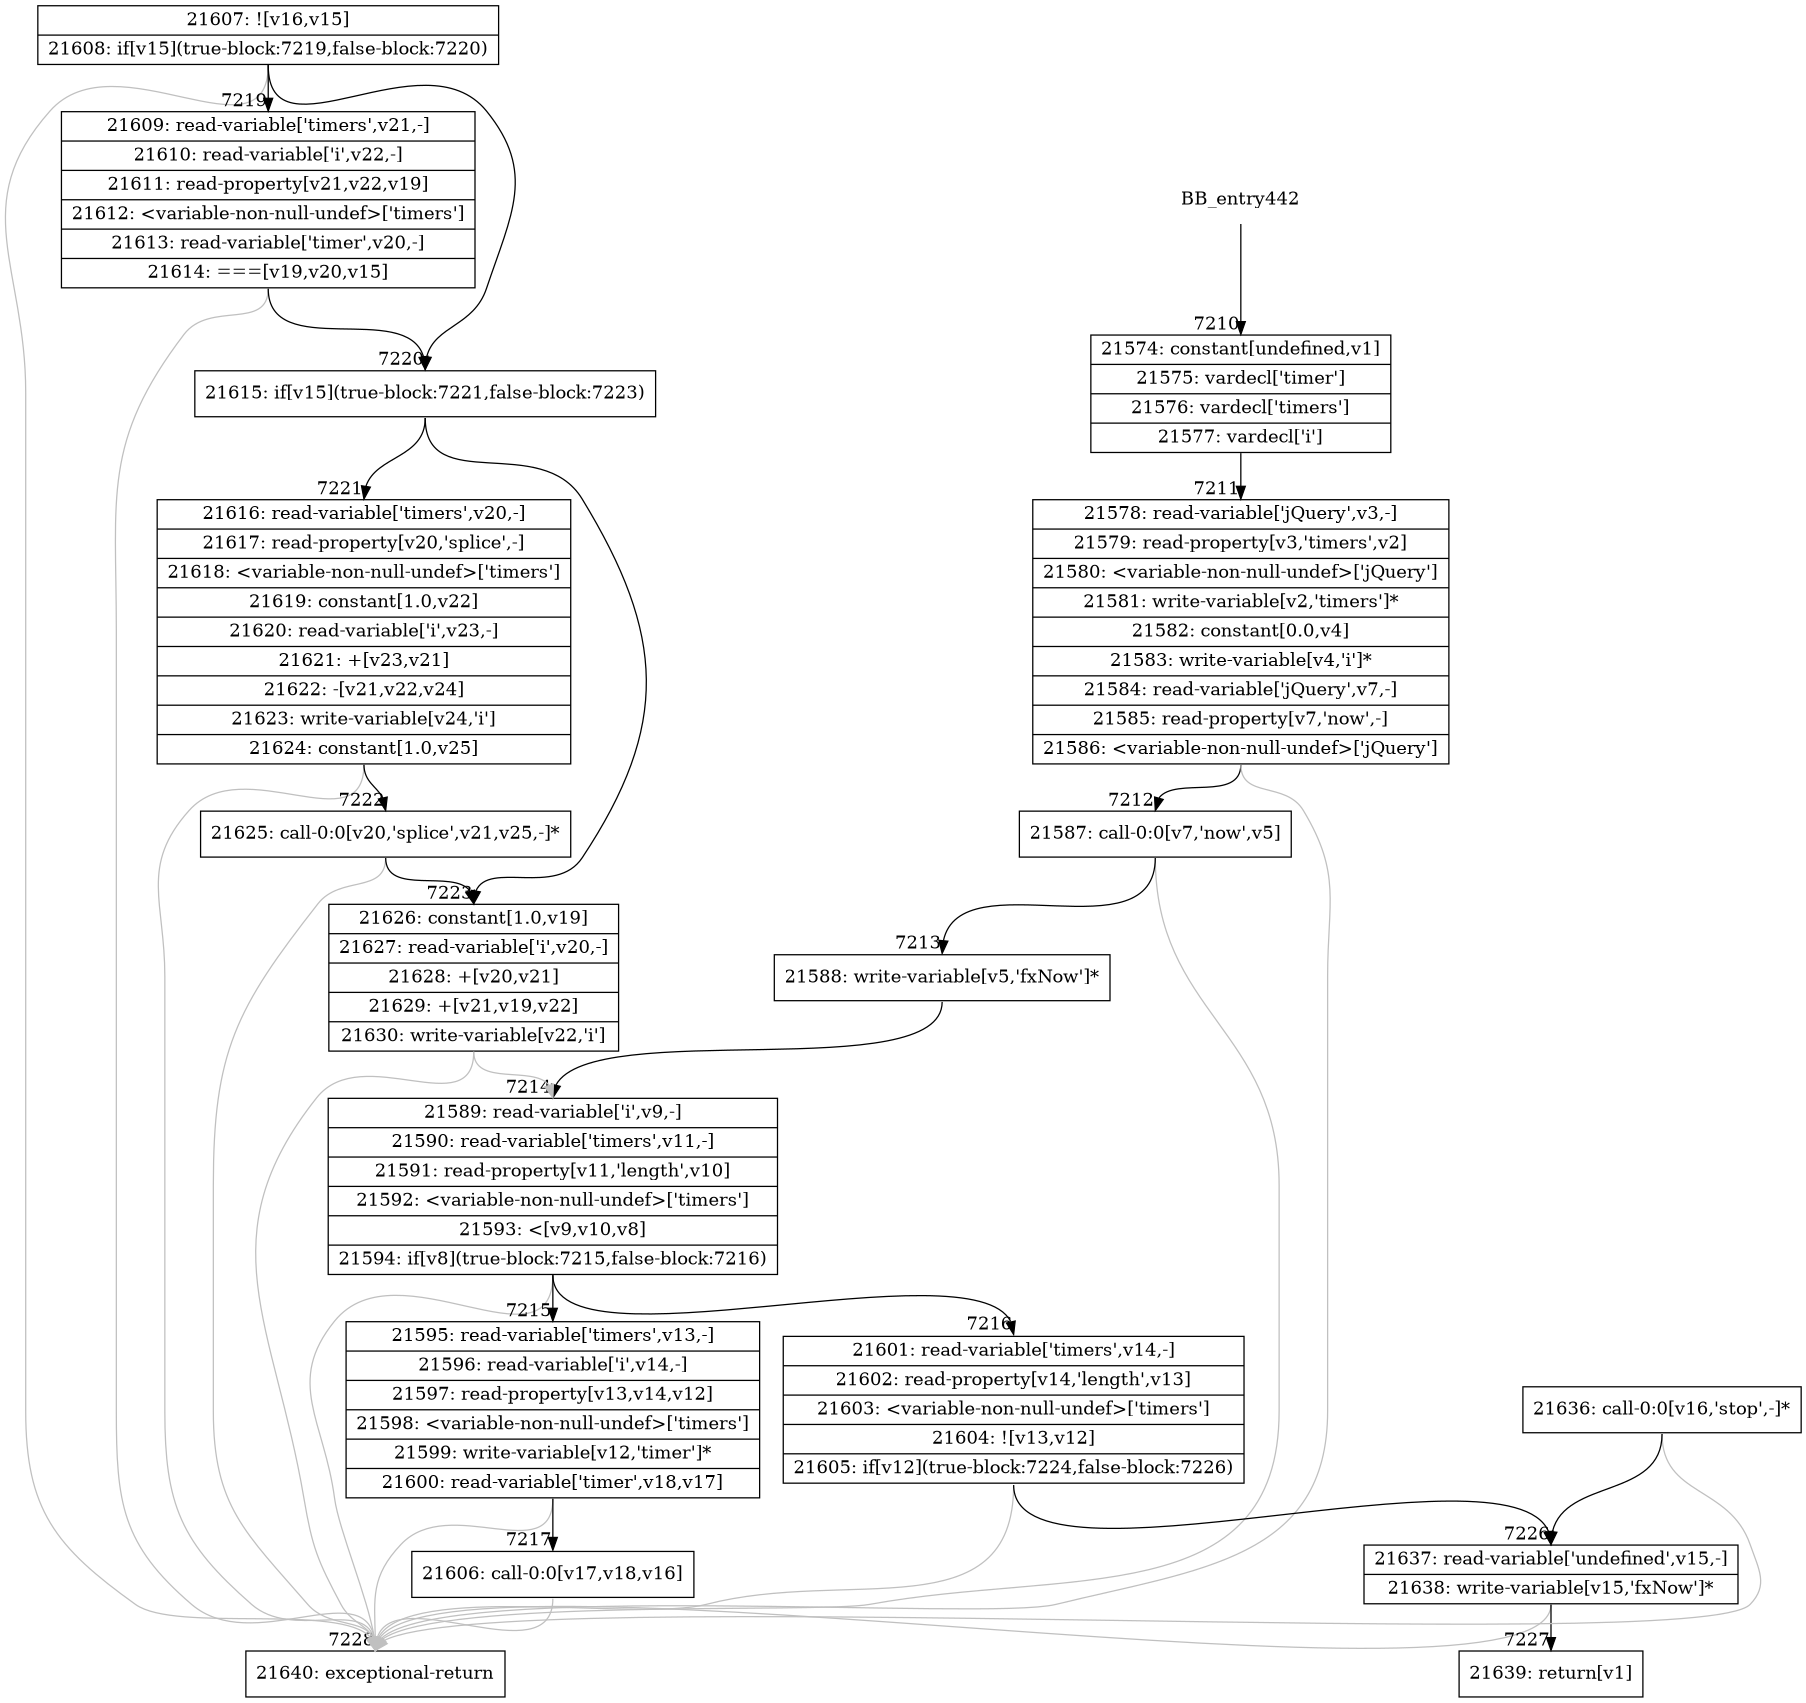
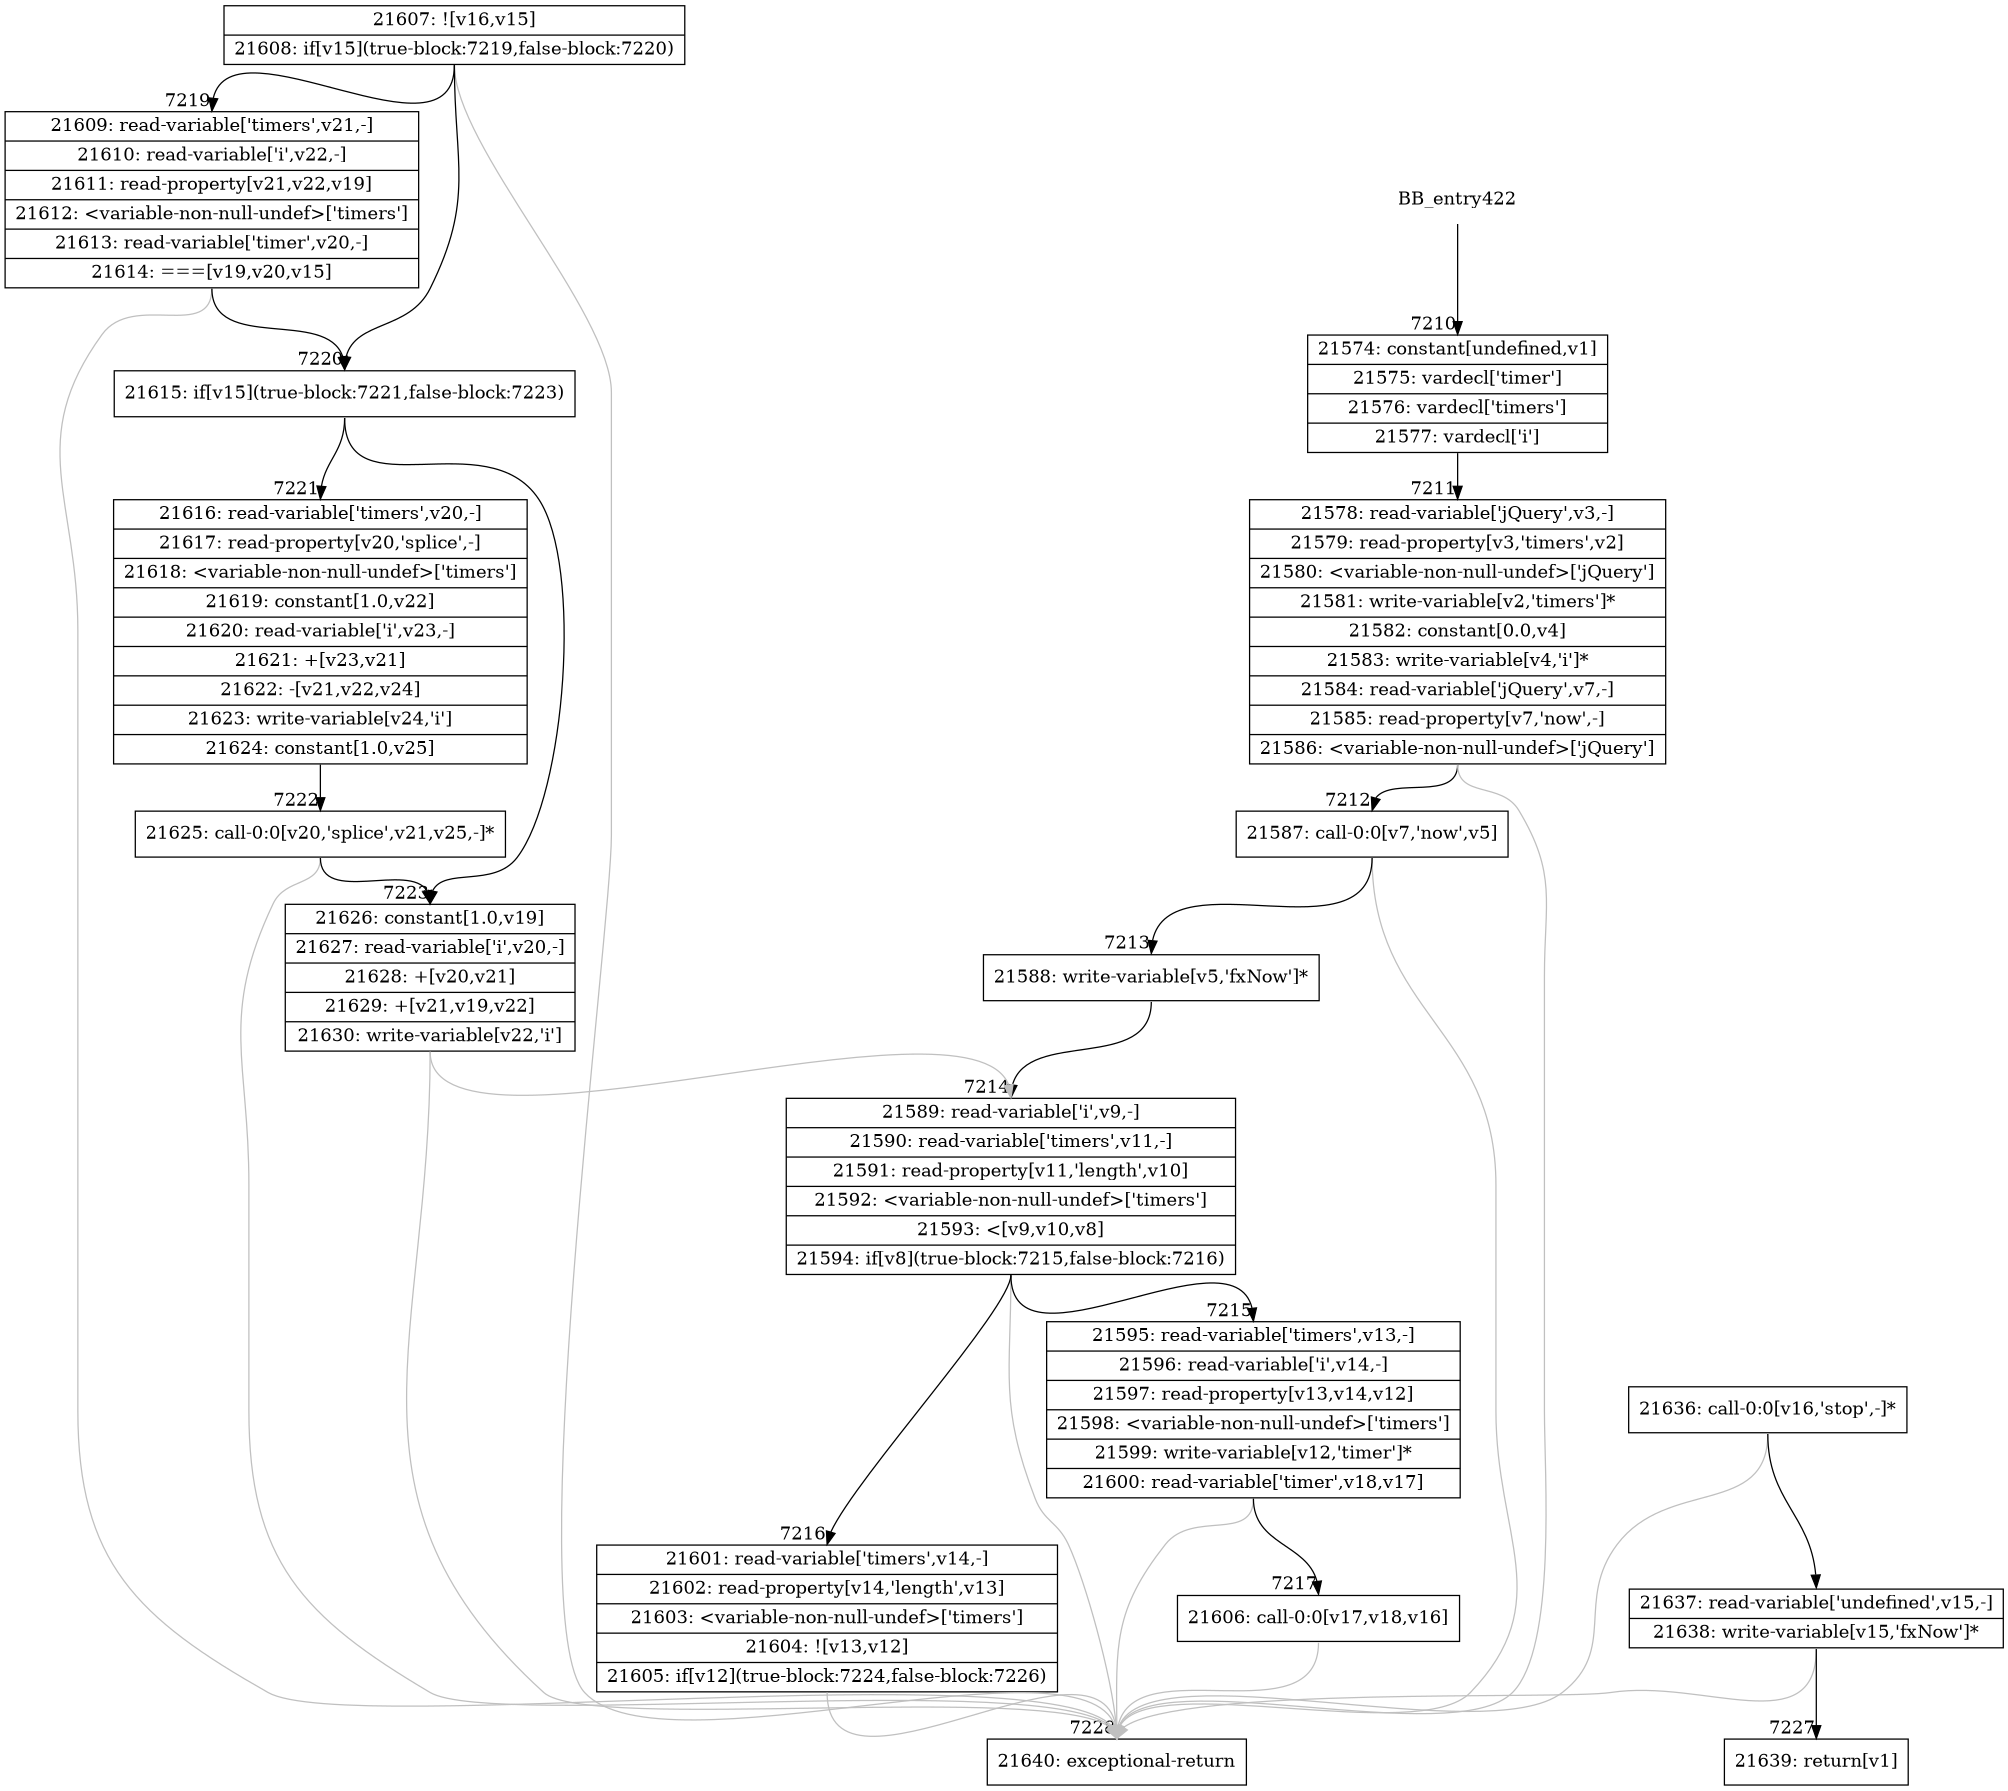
  digraph {
    rankdir=TD
    node [shape=record]
    edge [headport=n tailport=s]
-   BB_entry442 [shape=none]
+   BB_entry442 [shape=none label=BB_entry422]
    n2 [label="{21574: constant[undefined,v1]|21575: vardecl['timer']|21576: vardecl['timers']|21577: vardecl['i']}"]
    n3 [label="{21578: read-variable['jQuery',v3,-]|21579: read-property[v3,'timers',v2]|21580: \<variable-non-null-undef\>['jQuery']|21581: write-variable[v2,'timers']*|21582: constant[0.0,v4]|21583: write-variable[v4,'i']*|21584: read-variable['jQuery',v7,-]|21585: read-property[v7,'now',-]|21586: \<variable-non-null-undef\>['jQuery']}"]
    n4 [label="{21587: call-0:0[v7,'now',v5]}"]
    n5 [label="{21640: exceptional-return}"]
    n6 [label="{21588: write-variable[v5,'fxNow']*}"]
    n7 [label="{21589: read-variable['i',v9,-]|21590: read-variable['timers',v11,-]|21591: read-property[v11,'length',v10]|21592: \<variable-non-null-undef\>['timers']|21593: \<[v9,v10,v8]|21594: if[v8](true-block:7215,false-block:7216)}"]
    n8 [label="{21595: read-variable['timers',v13,-]|21596: read-variable['i',v14,-]|21597: read-property[v13,v14,v12]|21598: \<variable-non-null-undef\>['timers']|21599: write-variable[v12,'timer']*|21600: read-variable['timer',v18,v17]}"]
    n9 [label="{21601: read-variable['timers',v14,-]|21602: read-property[v14,'length',v13]|21603: \<variable-non-null-undef\>['timers']|21604: ![v13,v12]|21605: if[v12](true-block:7224,false-block:7226)}"]
    n10 [label="{21606: call-0:0[v17,v18,v16]}"]
    n11 [label="{21637: read-variable['undefined',v15,-]|21638: write-variable[v15,'fxNow']*}"]
    n12 [label="{21639: return[v1]}"]
    n13 [label="{21607: ![v16,v15]|21608: if[v15](true-block:7219,false-block:7220)}"]
    n14 [label="{21615: if[v15](true-block:7221,false-block:7223)}"]
    n15 [label="{21609: read-variable['timers',v21,-]|21610: read-variable['i',v22,-]|21611: read-property[v21,v22,v19]|21612: \<variable-non-null-undef\>['timers']|21613: read-variable['timer',v20,-]|21614: ===[v19,v20,v15]}"]
    n16 [label="{21636: call-0:0[v16,'stop',-]*}"]
    n17 [label="{21616: read-variable['timers',v20,-]|21617: read-property[v20,'splice',-]|21618: \<variable-non-null-undef\>['timers']|21619: constant[1.0,v22]|21620: read-variable['i',v23,-]|21621: +[v23,v21]|21622: -[v21,v22,v24]|21623: write-variable[v24,'i']|21624: constant[1.0,v25]}"]
    n18 [label="{21626: constant[1.0,v19]|21627: read-variable['i',v20,-]|21628: +[v20,v21]|21629: +[v21,v19,v22]|21630: write-variable[v22,'i']}"]
    n19 [label="{21625: call-0:0[v20,'splice',v21,v25,-]*}"]
    BB_entry442 -> n2 [headlabel="    7210"]
    n2 -> n3 [headlabel="      7211"]
    n3 -> n4 [headlabel="      7212"]
    n3 -> n5 [color=gray headlabel="      7228"]
    n4 -> n5 [color=gray]
    n4 -> n6 [headlabel="      7213"]
    n6 -> n7 [headlabel="      7214"]
    n7 -> n5 [color=gray]
    n7 -> n8 [headlabel="      7215"]
    n7 -> n9 [headlabel="      7216"]
    n8 -> n5 [color=gray]
    n8 -> n10 [headlabel="      7217"]
    n9 -> n5 [color=gray]
-   n9 -> n11 [headlabel="      7226"]
    n10 -> n5 [color=gray]
    n11 -> n5 [color=gray]
    n11 -> n12 [headlabel="      7227"]
    n13 -> n5 [color=gray]
    n13 -> n14 [headlabel="      7220"]
    n13 -> n15 [headlabel="      7219"]
    n14 -> n17 [headlabel="      7221"]
    n14 -> n18 [headlabel="      7223"]
    n15 -> n5 [color=gray]
    n15 -> n14
    n16 -> n5 [color=gray]
    n16 -> n11
-   n17 -> n5 [color=gray]
    n17 -> n19 [headlabel="      7222"]
    n18 -> n5 [color=gray]
    n18 -> n7 [color=gray]
    n19 -> n5 [color=gray]
    n19 -> n18
  }
